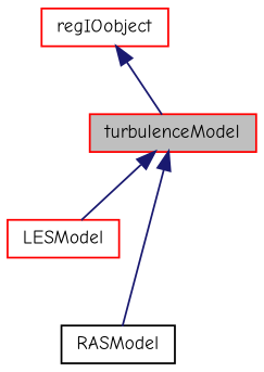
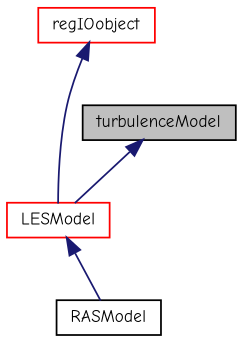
  digraph {
    fontname="Comic Neue"
    node [color=black fontname="Comic Neue" fontsize=10 shape=record]
    edge [color=midnightblue dir=back fontname="Comic Neue" fontsize=10 labelfontname=FreeSans labelfontsize=10 style=solid]
-   n1 [color=red fillcolor=grey75 fontcolor=black height=0.2 label=turbulenceModel style=filled width=0.4]
+   n1 [fillcolor=grey75 fontcolor=black height=0.2 label=turbulenceModel style=filled width=0.4]
    n2 [color=red height=0.2 label=LESModel width=0.4]
    n3 [height=0.2 label=RASModel width=0.4]
    n4 [color=red height=0.2 label=regIOobject width=0.4]
    n1 -> n2
-   n1 -> n3
-   n4 -> n1
+   n2 -> n3
+   n4 -> n2
  }
